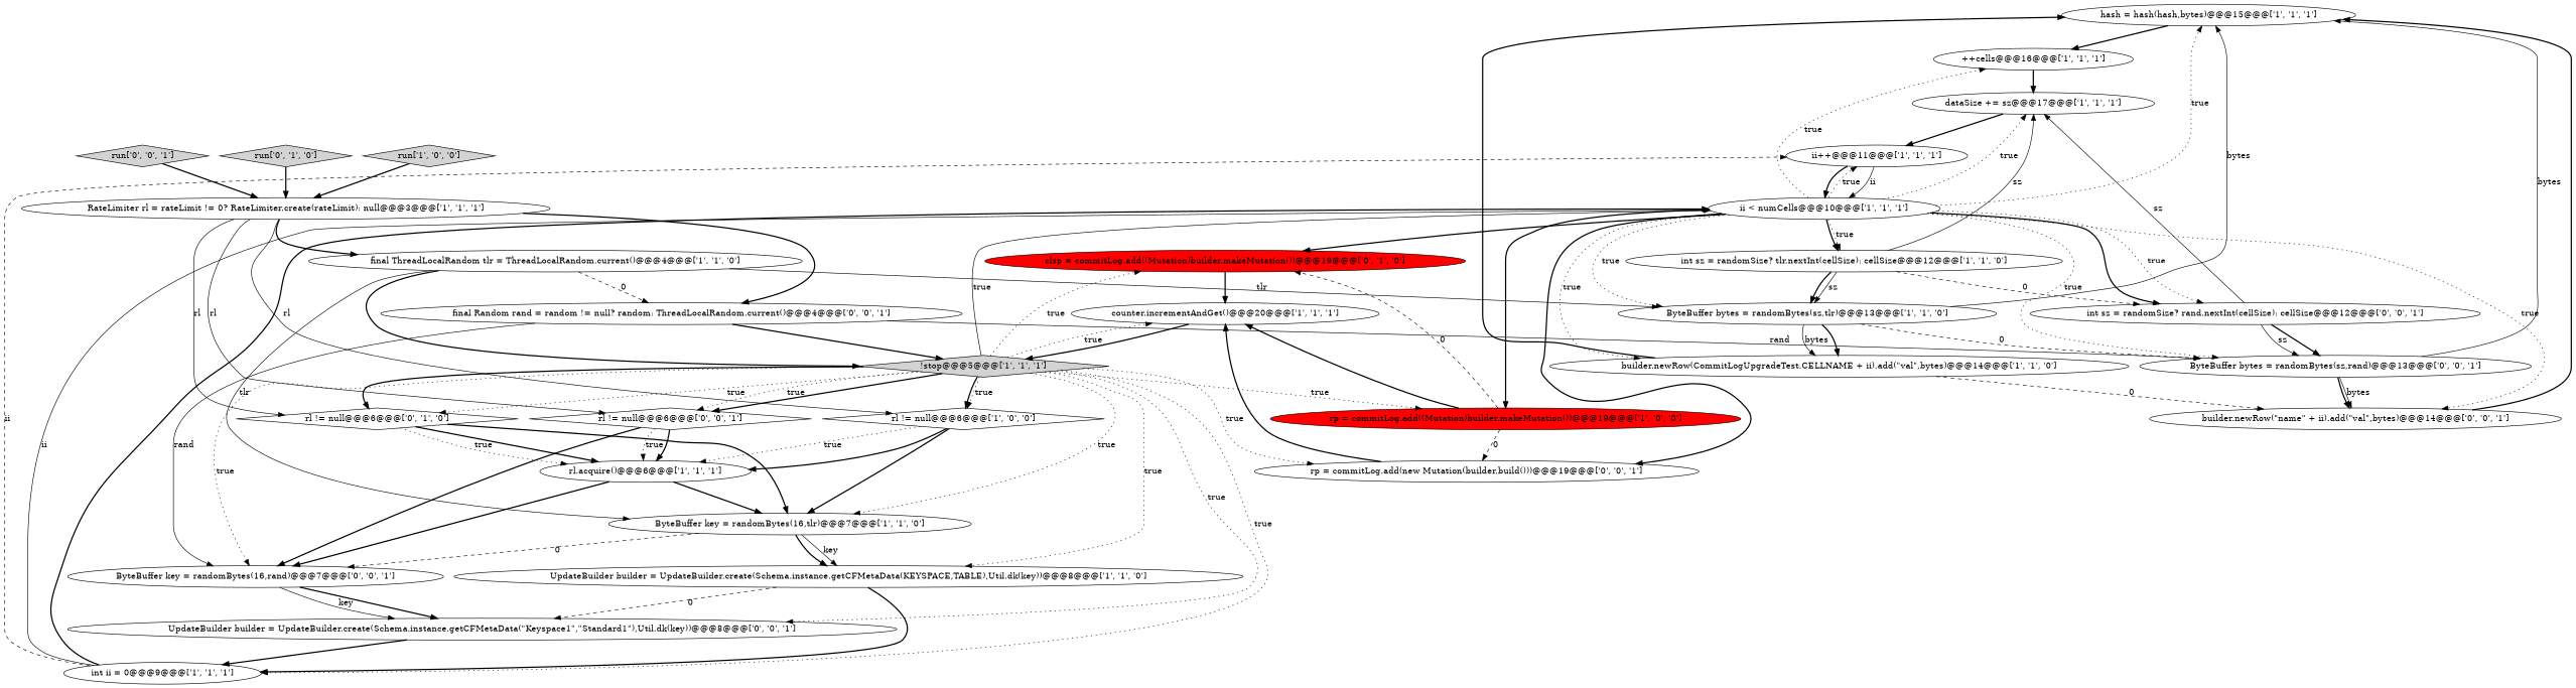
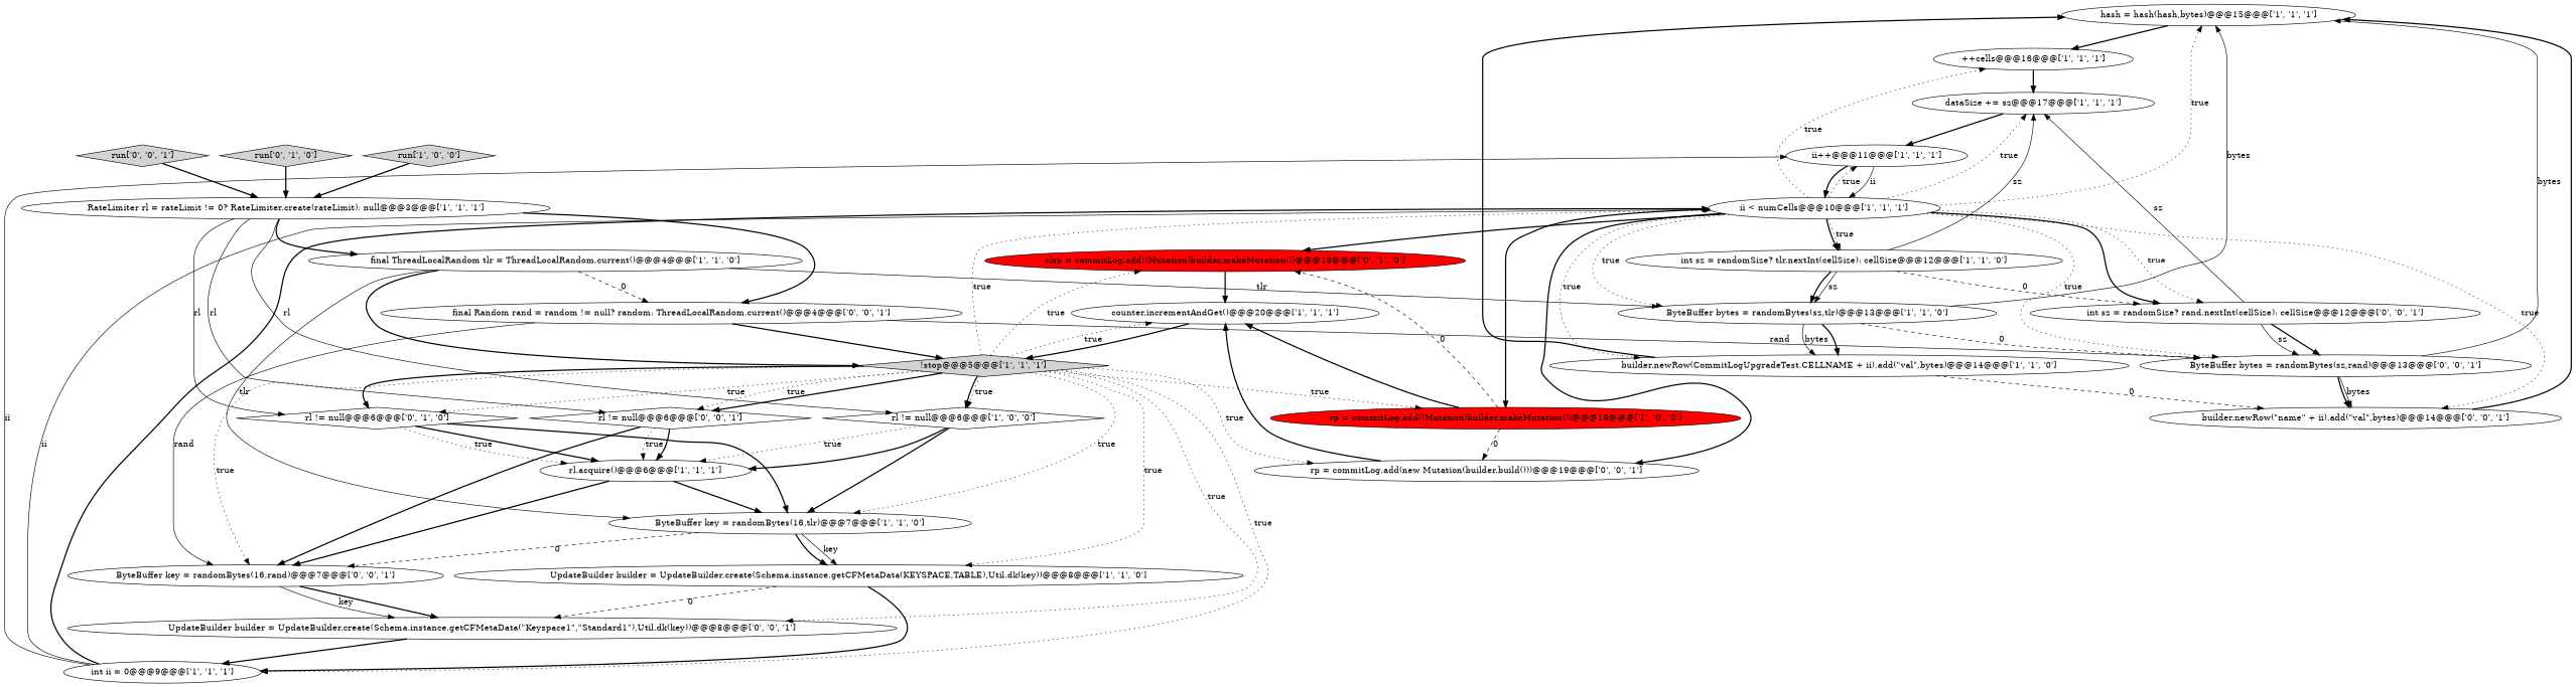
  digraph {
    node [fillcolor=white shape=ellipse style=filled]
    edge [style=bold]
    n1 [label="hash = hash(hash,bytes)@@@15@@@['1', '1', '1']"]
    n2 [label="++cells@@@16@@@['1', '1', '1']"]
    n3 [label="dataSize += sz@@@17@@@['1', '1', '1']"]
    n4 [label="ByteBuffer bytes = randomBytes(sz,tlr)@@@13@@@['1', '1', '0']"]
    n5 [label="builder.newRow(CommitLogUpgradeTest.CELLNAME + ii).add(\"val\",bytes)@@@14@@@['1', '1', '0']"]
    n6 [label="ByteBuffer bytes = randomBytes(sz,rand)@@@13@@@['0', '0', '1']"]
    n7 [label="builder.newRow(\"name\" + ii).add(\"val\",bytes)@@@14@@@['0', '0', '1']"]
    n8 [label="int ii = 0@@@9@@@['1', '1', '1']"]
    n9 [label="ii++@@@11@@@['1', '1', '1']"]
    n10 [label="ii < numCells@@@10@@@['1', '1', '1']"]
    n11 [label="rp = commitLog.add(new Mutation(builder.build()))@@@19@@@['0', '0', '1']"]
    n12 [fillcolor=red label="rp = commitLog.add((Mutation)builder.makeMutation())@@@19@@@['1', '0', '0']"]
    n13 [fillcolor=red label="clsp = commitLog.add((Mutation)builder.makeMutation())@@@19@@@['0', '1', '0']"]
    n14 [label="int sz = randomSize? rand.nextInt(cellSize): cellSize@@@12@@@['0', '0', '1']"]
    n15 [label="int sz = randomSize? tlr.nextInt(cellSize): cellSize@@@12@@@['1', '1', '0']"]
    n16 [label="counter.incrementAndGet()@@@20@@@['1', '1', '1']"]
    n17 [fillcolor=lightgray label="!stop@@@5@@@['1', '1', '1']" shape=diamond]
    n18 [label="UpdateBuilder builder = UpdateBuilder.create(Schema.instance.getCFMetaData(KEYSPACE,TABLE),Util.dk(key))@@@8@@@['1', '1', '0']"]
    n19 [label="UpdateBuilder builder = UpdateBuilder.create(Schema.instance.getCFMetaData(\"Keyspace1\",\"Standard1\"),Util.dk(key))@@@8@@@['0', '0', '1']"]
    n20 [label="final ThreadLocalRandom tlr = ThreadLocalRandom.current()@@@4@@@['1', '1', '0']"]
    n21 [label="final Random rand = random != null? random: ThreadLocalRandom.current()@@@4@@@['0', '0', '1']"]
    n22 [label="ByteBuffer key = randomBytes(16,tlr)@@@7@@@['1', '1', '0']"]
    n23 [label="rl != null@@@6@@@['0', '1', '0']" shape=diamond]
    n24 [label="rl != null@@@6@@@['1', '0', '0']" shape=diamond]
    n25 [label="ByteBuffer key = randomBytes(16,rand)@@@7@@@['0', '0', '1']"]
    n26 [label="rl != null@@@6@@@['0', '0', '1']" shape=diamond]
    n27 [label="rl.acquire()@@@6@@@['1', '1', '1']"]
    n28 [fillcolor=lightgray label="run['0', '0', '1']" shape=diamond]
    n29 [label="RateLimiter rl = rateLimit != 0? RateLimiter.create(rateLimit): null@@@3@@@['1', '1', '1']"]
    n30 [fillcolor=lightgray label="run['0', '1', '0']" shape=diamond]
    n31 [fillcolor=lightgray label="run['1', '0', '0']" shape=diamond]
    n1 -> n2
    n2 -> n3
    n3 -> n9
    n4 -> n1 [label=bytes style=solid]
    n4 -> n5
    n4 -> n5 [label=bytes style=solid]
    n4 -> n6 [label=0 style=dashed]
    n5 -> n1
    n5 -> n7 [label=0 style=dashed]
    n6 -> n1 [label=bytes style=solid]
    n6 -> n7 [label=bytes style=solid]
    n6 -> n7
    n7 -> n1
-   n8 -> n9 [label=ii style=dashed]
+   n8 -> n9 [label=ii style=solid]
    n8 -> n10 [label=ii style=solid]
    n8 -> n10
    n9 -> n10 [label=ii style=solid]
    n9 -> n10
    n10 -> n1 [label=true style=dotted]
    n10 -> n2 [label=true style=dotted]
    n10 -> n3 [label=true style=dotted]
    n10 -> n4 [label=true style=dotted]
    n10 -> n5 [label=true style=dotted]
    n10 -> n6 [label=true style=dotted]
    n10 -> n7 [label=true style=dotted]
    n10 -> n9 [label=true style=dotted]
    n10 -> n11
    n10 -> n12
    n10 -> n13
    n10 -> n14
    n10 -> n14 [label=true style=dotted]
    n10 -> n15 [label=true style=dotted]
    n10 -> n15
    n11 -> n16
    n12 -> n11 [label=0 style=dashed]
    n12 -> n13 [label=0 style=dashed]
    n12 -> n16
    n13 -> n16
    n14 -> n3 [label=sz style=solid]
    n14 -> n6
    n14 -> n6 [label=sz style=solid]
    n15 -> n3 [label=sz style=solid]
    n15 -> n4 [label=sz style=solid]
    n15 -> n4
    n15 -> n14 [label=0 style=dashed]
    n16 -> n17
    n17 -> n8 [label=true style=dotted]
-   n17 -> n10 [label=true style=solid]
+   n17 -> n10 [label=true style=dotted]
    n17 -> n11 [label=true style=dotted]
    n17 -> n12 [label=true style=dotted]
    n17 -> n13 [label=true style=dotted]
    n17 -> n16 [label=true style=dotted]
    n17 -> n18 [label=true style=dotted]
    n17 -> n19 [label=true style=dotted]
    n17 -> n22 [label=true style=dotted]
    n17 -> n23
    n17 -> n23 [label=true style=dotted]
    n17 -> n24 [label=true style=dotted]
    n17 -> n24
    n17 -> n25 [label=true style=dotted]
    n17 -> n26
    n17 -> n26 [label=true style=dotted]
    n18 -> n8
    n18 -> n19 [label=0 style=dashed]
    n19 -> n8
    n20 -> n4 [label=tlr style=solid]
    n20 -> n17
    n20 -> n21 [label=0 style=dashed]
    n20 -> n22 [label=tlr style=solid]
    n21 -> n6 [label=rand style=solid]
    n21 -> n17
    n21 -> n25 [label=rand style=solid]
    n22 -> n18
    n22 -> n18 [label=key style=solid]
    n22 -> n25 [label=0 style=dashed]
    n23 -> n22
    n23 -> n27
    n23 -> n27 [label=true style=dotted]
    n24 -> n22
    n24 -> n27
    n24 -> n27 [label=true style=dotted]
    n25 -> n19
    n25 -> n19 [label=key style=solid]
    n26 -> n25
    n26 -> n27 [label=true style=dotted]
    n26 -> n27
    n27 -> n22
    n27 -> n25
    n28 -> n29
    n29 -> n20
    n29 -> n21
    n29 -> n23 [label=rl style=solid]
    n29 -> n24 [label=rl style=solid]
    n29 -> n26 [label=rl style=solid]
    n30 -> n29
    n31 -> n29
  }
